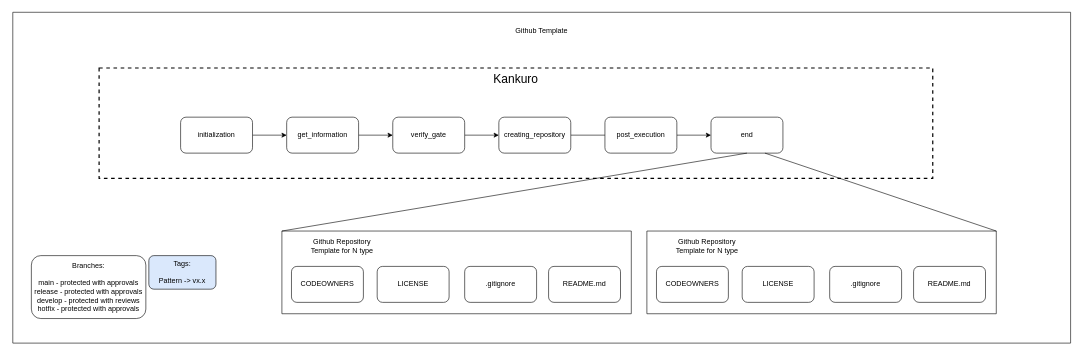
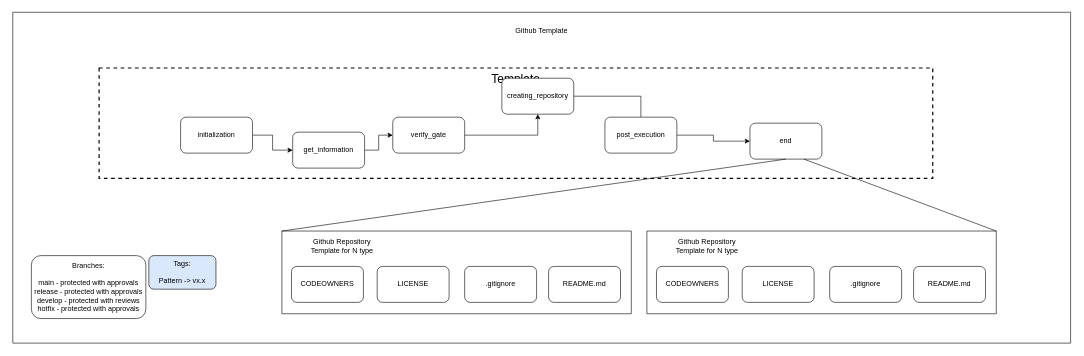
  <mxCell id="0" />
  <mxCell id="1" parent="0" />
- <mxCell id="2" value="Kankuro" style="rounded=0;whiteSpace=wrap;html=1;dashed=1;verticalAlign=top;fontSize=20;strokeWidth=2;" vertex="1" parent="1"><mxGeometry x="164" y="113" width="1391" height="184" as="geometry" /></mxCell>
+ <mxCell id="2" value="Template" style="rounded=0;whiteSpace=wrap;html=1;dashed=1;verticalAlign=top;fontSize=20;strokeWidth=2;" vertex="1" parent="1"><mxGeometry x="164" y="113" width="1391" height="184" as="geometry" /></mxCell>
  <mxCell id="3" value="" style="swimlane;startSize=0;" vertex="1" parent="1"><mxGeometry x="20" y="20" width="1765" height="552" as="geometry" /></mxCell>
  <mxCell id="4" value="Github Template" style="text;html=1;strokeColor=none;fillColor=none;align=center;verticalAlign=middle;whiteSpace=wrap;rounded=0;" vertex="1" parent="3"><mxGeometry x="814" y="16" width="137" height="30" as="geometry" /></mxCell>
  <mxCell id="5" value="" style="swimlane;startSize=0;" vertex="1" parent="3"><mxGeometry x="1058" y="365" width="583" height="138" as="geometry" /></mxCell>
  <mxCell id="6" value="Github Repository Template for N type" style="text;html=1;strokeColor=none;fillColor=none;align=center;verticalAlign=middle;whiteSpace=wrap;rounded=0;" vertex="1" parent="5"><mxGeometry x="31.5" y="10" width="137" height="30" as="geometry" /></mxCell>
  <mxCell id="7" value="CODEOWNERS" style="rounded=1;whiteSpace=wrap;html=1;" vertex="1" parent="5"><mxGeometry x="16" y="59" width="120" height="60" as="geometry" /></mxCell>
  <mxCell id="8" value="LICENSE" style="rounded=1;whiteSpace=wrap;html=1;" vertex="1" parent="5"><mxGeometry x="159" y="59" width="120" height="60" as="geometry" /></mxCell>
  <mxCell id="9" value=".gitignore" style="rounded=1;whiteSpace=wrap;html=1;" vertex="1" parent="5"><mxGeometry x="305" y="59" width="120" height="60" as="geometry" /></mxCell>
  <mxCell id="10" value="README.md" style="rounded=1;whiteSpace=wrap;html=1;" vertex="1" parent="5"><mxGeometry x="445" y="59" width="120" height="60" as="geometry" /></mxCell>
  <mxCell id="11" value="Branches:&lt;br&gt;&lt;br&gt;main - protected with approvals&lt;br&gt;release - protected with approvals&lt;br&gt;develop - protected with reviews&lt;br&gt;hotfix - protected with approvals" style="rounded=1;whiteSpace=wrap;html=1;" vertex="1" parent="3"><mxGeometry x="31" y="406" width="191" height="105" as="geometry" /></mxCell>
  <mxCell id="12" value="" style="swimlane;startSize=0;" vertex="1" parent="3"><mxGeometry x="449" y="365" width="583" height="138" as="geometry" /></mxCell>
  <mxCell id="13" value="Github Repository Template for N type" style="text;html=1;strokeColor=none;fillColor=none;align=center;verticalAlign=middle;whiteSpace=wrap;rounded=0;" vertex="1" parent="12"><mxGeometry x="31.5" y="10" width="137" height="30" as="geometry" /></mxCell>
  <mxCell id="14" value="CODEOWNERS" style="rounded=1;whiteSpace=wrap;html=1;" vertex="1" parent="12"><mxGeometry x="16" y="59" width="120" height="60" as="geometry" /></mxCell>
  <mxCell id="15" value="LICENSE" style="rounded=1;whiteSpace=wrap;html=1;" vertex="1" parent="12"><mxGeometry x="159" y="59" width="120" height="60" as="geometry" /></mxCell>
  <mxCell id="16" value=".gitignore" style="rounded=1;whiteSpace=wrap;html=1;" vertex="1" parent="12"><mxGeometry x="305" y="59" width="120" height="60" as="geometry" /></mxCell>
  <mxCell id="17" value="README.md" style="rounded=1;whiteSpace=wrap;html=1;" vertex="1" parent="12"><mxGeometry x="445" y="59" width="120" height="60" as="geometry" /></mxCell>
  <mxCell id="18" value="Tags:&lt;br&gt;&lt;br&gt;Pattern -&amp;gt; vx.x" style="rounded=1;whiteSpace=wrap;html=1;fillColor=#dae8fc;" vertex="1" parent="3"><mxGeometry x="227" y="406" width="112" height="56" as="geometry" /></mxCell>
  <mxCell id="19" style="edgeStyle=orthogonalEdgeStyle;rounded=0;orthogonalLoop=1;jettySize=auto;html=1;" edge="1" parent="1" source="20" target="22"><mxGeometry relative="1" as="geometry" /></mxCell>
  <mxCell id="20" value="initialization" style="rounded=1;whiteSpace=wrap;html=1;" vertex="1" parent="1"><mxGeometry x="300" y="195" width="120" height="60" as="geometry" /></mxCell>
  <mxCell id="21" style="edgeStyle=orthogonalEdgeStyle;rounded=0;orthogonalLoop=1;jettySize=auto;html=1;" edge="1" parent="1" source="22" target="24"><mxGeometry relative="1" as="geometry" /></mxCell>
- <mxCell id="22" value="get_information" style="rounded=1;whiteSpace=wrap;html=1;" vertex="1" parent="1"><mxGeometry x="477" y="195" width="120" height="60" as="geometry" /></mxCell>
+ <mxCell id="22" value="get_information" style="rounded=1;whiteSpace=wrap;html=1;" vertex="1" parent="1"><mxGeometry x="487" y="220" width="120" height="60" as="geometry" /></mxCell>
  <mxCell id="23" style="edgeStyle=orthogonalEdgeStyle;rounded=0;orthogonalLoop=1;jettySize=auto;html=1;" edge="1" parent="1" source="24" target="26"><mxGeometry relative="1" as="geometry" /></mxCell>
  <mxCell id="24" value="verify_gate" style="rounded=1;whiteSpace=wrap;html=1;" vertex="1" parent="1"><mxGeometry x="654" y="195" width="120" height="60" as="geometry" /></mxCell>
  <mxCell id="25" style="edgeStyle=orthogonalEdgeStyle;rounded=0;orthogonalLoop=1;jettySize=auto;html=1;endArrow=none;" edge="1" parent="1" source="26" target="28"><mxGeometry relative="1" as="geometry" /></mxCell>
- <mxCell id="26" value="creating_repository" style="rounded=1;whiteSpace=wrap;html=1;" vertex="1" parent="1"><mxGeometry x="831" y="195" width="120" height="60" as="geometry" /></mxCell>
+ <mxCell id="26" value="creating_repository" style="rounded=1;whiteSpace=wrap;html=1;" vertex="1" parent="1"><mxGeometry x="836" y="130" width="120" height="60" as="geometry" /></mxCell>
  <mxCell id="27" style="edgeStyle=orthogonalEdgeStyle;rounded=0;orthogonalLoop=1;jettySize=auto;html=1;" edge="1" parent="1" source="28" target="29"><mxGeometry relative="1" as="geometry" /></mxCell>
  <mxCell id="28" value="post_execution" style="rounded=1;whiteSpace=wrap;html=1;" vertex="1" parent="1"><mxGeometry x="1008" y="195" width="120" height="60" as="geometry" /></mxCell>
- <mxCell id="29" value="end" style="rounded=1;whiteSpace=wrap;html=1;" vertex="1" parent="1"><mxGeometry x="1185" y="195" width="120" height="60" as="geometry" /></mxCell>
+ <mxCell id="29" value="end" style="rounded=1;whiteSpace=wrap;html=1;" vertex="1" parent="1"><mxGeometry x="1250" y="205" width="120" height="60" as="geometry" /></mxCell>
  <mxCell id="30" value="" style="endArrow=none;html=1;rounded=0;entryX=0.75;entryY=1;entryDx=0;entryDy=0;exitX=1;exitY=0;exitDx=0;exitDy=0;" edge="1" parent="1" source="5" target="29"><mxGeometry width="50" height="50" relative="1" as="geometry"><mxPoint x="1018" y="587" as="sourcePoint" /><mxPoint x="1068" y="537" as="targetPoint" /></mxGeometry></mxCell>
  <mxCell id="31" value="" style="endArrow=none;html=1;rounded=0;entryX=0;entryY=0;entryDx=0;entryDy=0;exitX=0.5;exitY=1;exitDx=0;exitDy=0;" edge="1" parent="1" source="29" target="12"><mxGeometry width="50" height="50" relative="1" as="geometry"><mxPoint x="1444" y="461" as="sourcePoint" /><mxPoint x="1058" y="331" as="targetPoint" /></mxGeometry></mxCell>
